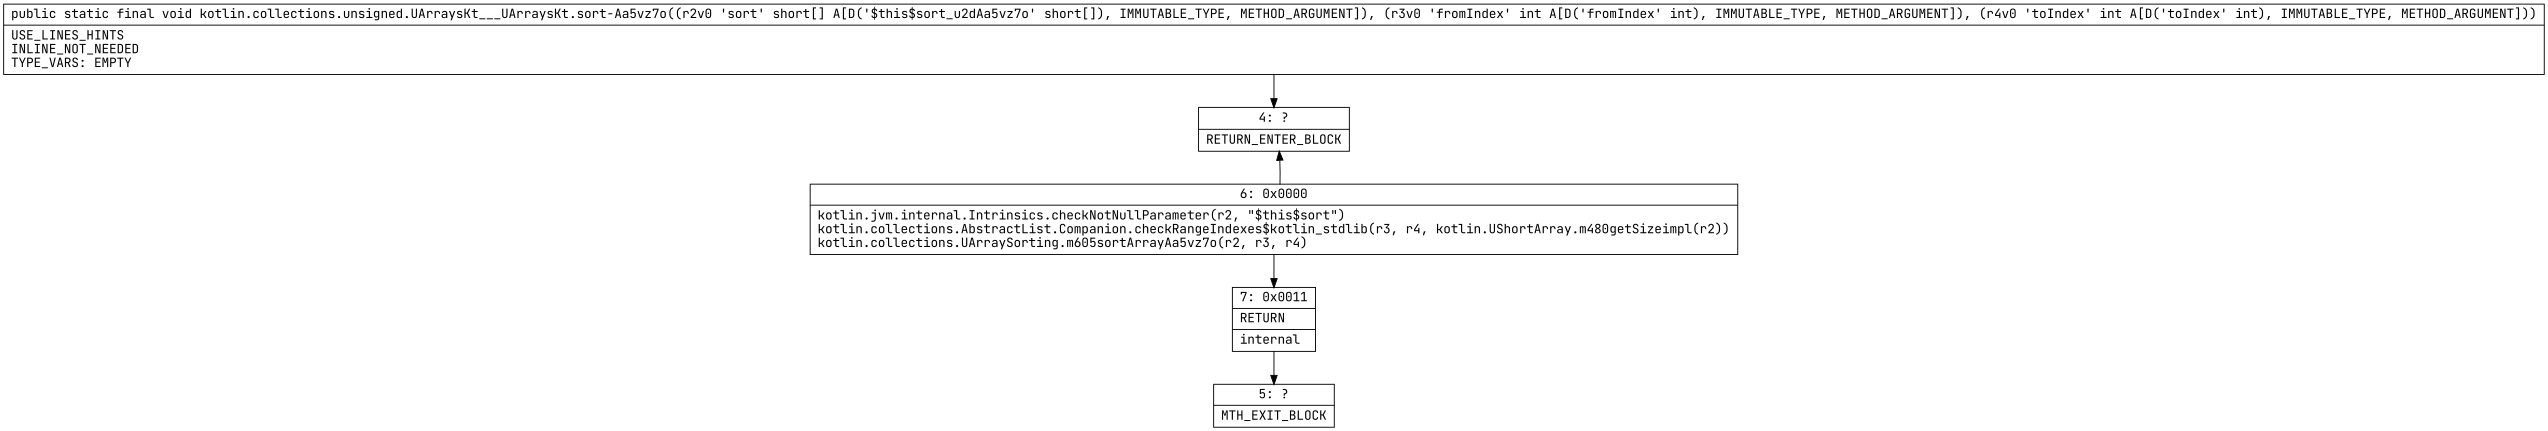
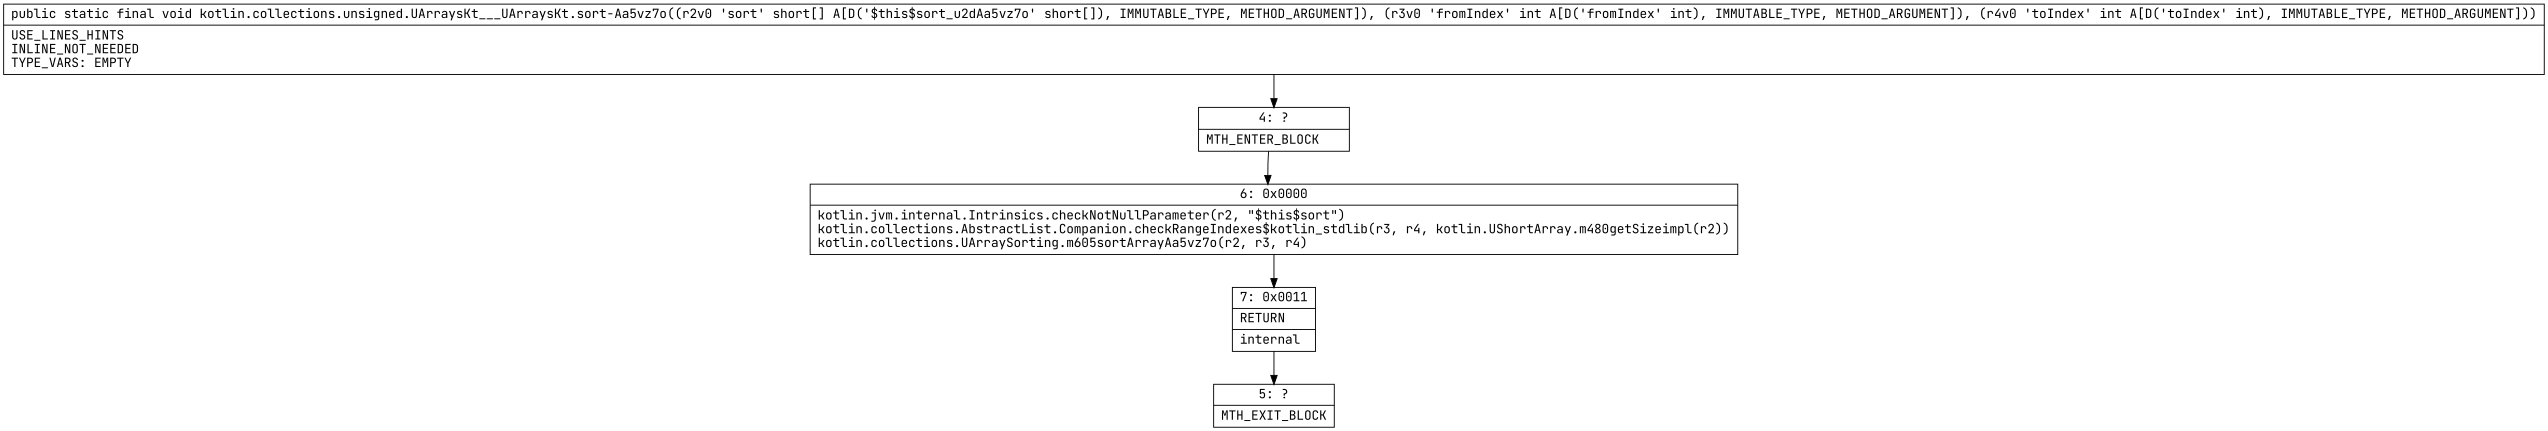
  digraph {
    fontname="JetBrains Mono"
    node [fontname="JetBrains Mono" shape=record]
    edge [fontname="JetBrains Mono"]
-   n1 [label="{4\:\ ?|RETURN_ENTER_BLOCK\l}"]
+   n1 [label="{4\:\ ?|MTH_ENTER_BLOCK\l}"]
    n2 [label="{6\:\ 0x0000|kotlin.jvm.internal.Intrinsics.checkNotNullParameter(r2, \"$this$sort\")\lkotlin.collections.AbstractList.Companion.checkRangeIndexes$kotlin_stdlib(r3, r4, kotlin.UShortArray.m480getSizeimpl(r2))\lkotlin.collections.UArraySorting.m605sortArrayAa5vz7o(r2, r3, r4)\l}"]
    n3 [label="{7\:\ 0x0011|RETURN\l|internal\l}"]
    n4 [label="{5\:\ ?|MTH_EXIT_BLOCK\l}"]
    n5 [label="{public static final void kotlin.collections.unsigned.UArraysKt___UArraysKt.sort\-Aa5vz7o((r2v0 'sort' short[] A[D('$this$sort_u2dAa5vz7o' short[]), IMMUTABLE_TYPE, METHOD_ARGUMENT]), (r3v0 'fromIndex' int A[D('fromIndex' int), IMMUTABLE_TYPE, METHOD_ARGUMENT]), (r4v0 'toIndex' int A[D('toIndex' int), IMMUTABLE_TYPE, METHOD_ARGUMENT]))  | USE_LINES_HINTS\lINLINE_NOT_NEEDED\lTYPE_VARS: EMPTY\l}"]
-   n2 -> n1
+   n1 -> n2
    n2 -> n3
    n3 -> n4
    n5 -> n1
  }
